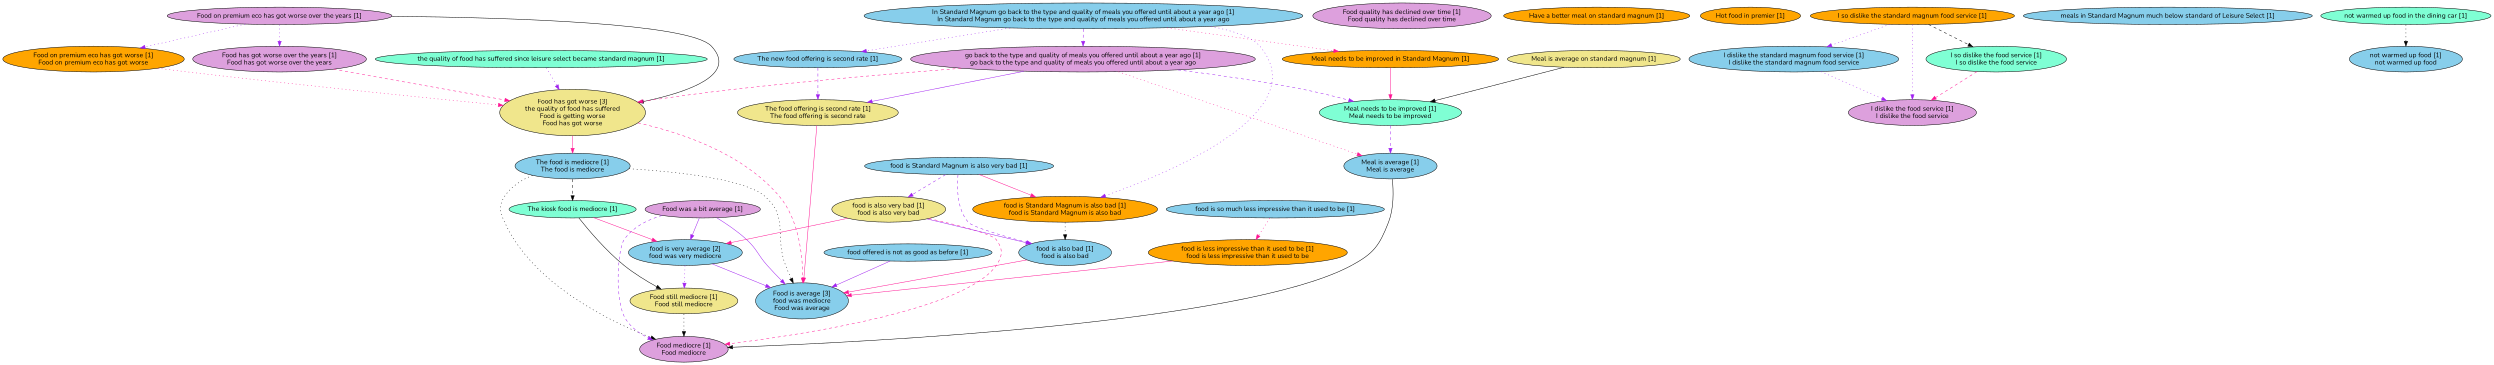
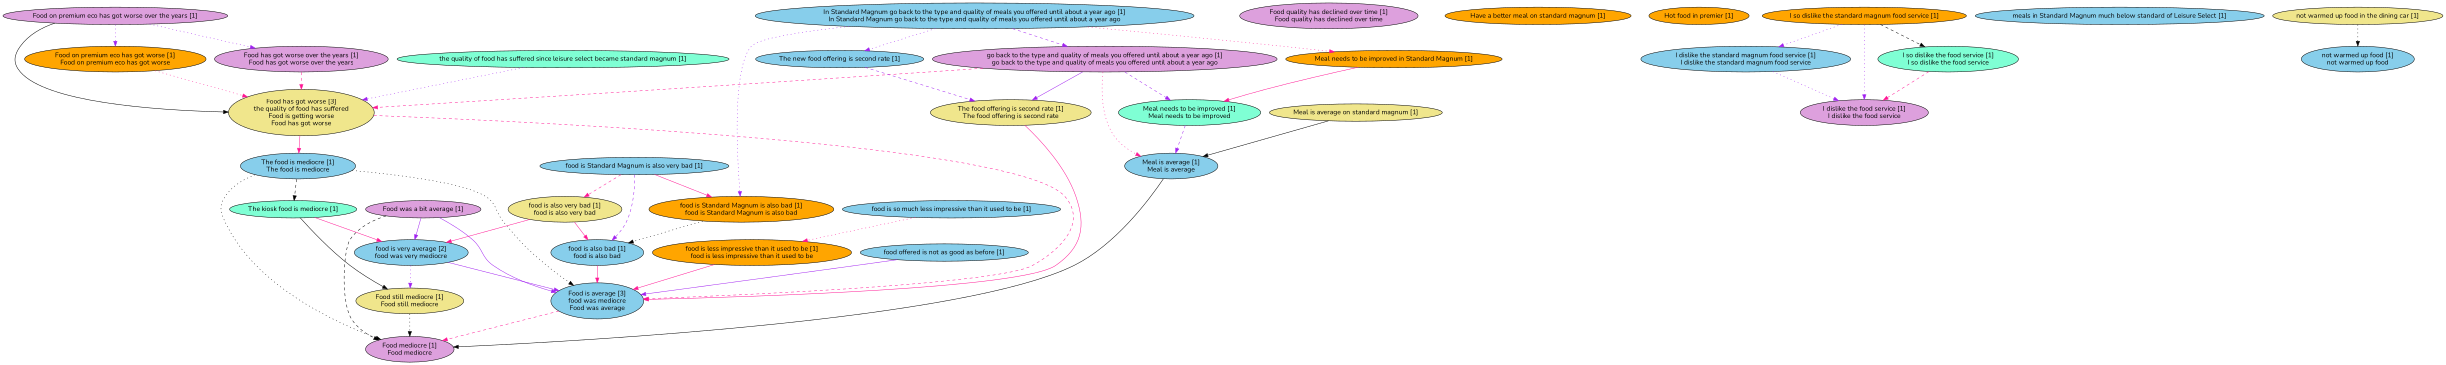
  digraph {
    fontname=Nunito
    node [fillcolor=skyblue fontname=Nunito style=filled]
    edge [color=purple fontname=Nunito style=solid]
    "food is very average [2]\nfood was very mediocre"
    "Food is average [3]\nfood was mediocre\nFood was average"
    "Food still mediocre [1]\nFood still mediocre" [fillcolor=khaki]
    "Food mediocre [1]\nFood mediocre" [fillcolor=plum]
    "Food has got worse [3]\nthe quality of food has suffered\nFood is getting worse\nFood has got worse" [fillcolor=khaki]
    "The food is mediocre [1]\nThe food is mediocre"
    "The kiosk food is mediocre [1]" [fillcolor=aquamarine]
    "Food quality has declined over time [1]\nFood quality has declined over time" [fillcolor=plum]
    "Food on premium eco has got worse over the years [1]" [fillcolor=plum]
    "Food on premium eco has got worse [1]\nFood on premium eco has got worse" [fillcolor=orange]
    "Food has got worse over the years [1]\nFood has got worse over the years" [fillcolor=plum]
    "Food was a bit average [1]" [fillcolor=plum]
    "Have a better meal on standard magnum [1]" [fillcolor=orange]
    "Hot food in premier [1]" [fillcolor=orange]
    "I so dislike the standard magnum food service [1]" [fillcolor=orange]
    "I dislike the standard magnum food service [1]\nI dislike the standard magnum food service"
    "I dislike the food service [1]\nI dislike the food service" [fillcolor=plum]
    "I so dislike the food service [1]\nI so dislike the food service" [fillcolor=aquamarine]
    "go back to the type and quality of meals you offered until about a year ago [1]\ngo back to the type and quality of meals you offered until about a year ago" [fillcolor=plum]
    "In Standard Magnum go back to the type and quality of meals you offered until about a year ago [1]\nIn Standard Magnum go back to the type and quality of meals you offered until about a year ago"
    "Meal needs to be improved in Standard Magnum [1]" [fillcolor=orange]
    "The new food offering is second rate [1]"
    "food is Standard Magnum is also bad [1]\nfood is Standard Magnum is also bad" [fillcolor=orange]
    "Meal is average [1]\nMeal is average"
    "Meal needs to be improved [1]\nMeal needs to be improved" [fillcolor=aquamarine]
    "The food offering is second rate [1]\nThe food offering is second rate" [fillcolor=khaki]
    "food is also bad [1]\nfood is also bad"
    "Meal is average on standard magnum [1]" [fillcolor=khaki]
    "food is Standard Magnum is also very bad [1]"
    "food is also very bad [1]\nfood is also very bad" [fillcolor=khaki]
    "food is less impressive than it used to be [1]\nfood is less impressive than it used to be" [fillcolor=orange]
    "food is so much less impressive than it used to be [1]"
    "food offered is not as good as before [1]"
    "meals in Standard Magnum much below standard of Leisure Select [1]"
-   "not warmed up food in the dining car [1]" [fillcolor=aquamarine]
+   "not warmed up food in the dining car [1]" [fillcolor=khaki]
    "not warmed up food [1]\nnot warmed up food"
    "the quality of food has suffered since leisure select became standard magnum [1]" [fillcolor=aquamarine]
    "food is very average [2]\nfood was very mediocre" -> "Food is average [3]\nfood was mediocre\nFood was average"
    "food is very average [2]\nfood was very mediocre" -> "Food still mediocre [1]\nFood still mediocre" [style=dotted]
-   "food is also very bad [1]\nfood is also very bad" -> "Food mediocre [1]\nFood mediocre" [color=deeppink style=dashed]
+   "Food is average [3]\nfood was mediocre\nFood was average" -> "Food mediocre [1]\nFood mediocre" [color=deeppink style=dashed]
    "Food still mediocre [1]\nFood still mediocre" -> "Food mediocre [1]\nFood mediocre" [color=black style=dotted]
    "Food has got worse [3]\nthe quality of food has suffered\nFood is getting worse\nFood has got worse" -> "Food is average [3]\nfood was mediocre\nFood was average" [color=deeppink style=dashed]
    "Food has got worse [3]\nthe quality of food has suffered\nFood is getting worse\nFood has got worse" -> "The food is mediocre [1]\nThe food is mediocre" [color=deeppink]
    "The food is mediocre [1]\nThe food is mediocre" -> "Food is average [3]\nfood was mediocre\nFood was average" [color=black style=dotted]
    "The food is mediocre [1]\nThe food is mediocre" -> "Food mediocre [1]\nFood mediocre" [color=black style=dotted]
    "The food is mediocre [1]\nThe food is mediocre" -> "The kiosk food is mediocre [1]" [color=black style=dashed]
    "The kiosk food is mediocre [1]" -> "food is very average [2]\nfood was very mediocre" [color=deeppink]
    "The kiosk food is mediocre [1]" -> "Food still mediocre [1]\nFood still mediocre" [color=black]
    "Food on premium eco has got worse over the years [1]" -> "Food has got worse [3]\nthe quality of food has suffered\nFood is getting worse\nFood has got worse" [color=black]
    "Food on premium eco has got worse over the years [1]" -> "Food on premium eco has got worse [1]\nFood on premium eco has got worse" [style=dotted]
    "Food on premium eco has got worse over the years [1]" -> "Food has got worse over the years [1]\nFood has got worse over the years" [style=dotted]
    "Food on premium eco has got worse [1]\nFood on premium eco has got worse" -> "Food has got worse [3]\nthe quality of food has suffered\nFood is getting worse\nFood has got worse" [color=deeppink style=dotted]
    "Food has got worse over the years [1]\nFood has got worse over the years" -> "Food has got worse [3]\nthe quality of food has suffered\nFood is getting worse\nFood has got worse" [color=deeppink style=dashed]
    "Food was a bit average [1]" -> "food is very average [2]\nfood was very mediocre"
    "Food was a bit average [1]" -> "Food is average [3]\nfood was mediocre\nFood was average"
-   "Food was a bit average [1]" -> "Food mediocre [1]\nFood mediocre" [style=dashed]
+   "Food was a bit average [1]" -> "Food mediocre [1]\nFood mediocre" [color=black style=dashed]
    "I so dislike the standard magnum food service [1]" -> "I dislike the standard magnum food service [1]\nI dislike the standard magnum food service" [style=dotted]
    "I so dislike the standard magnum food service [1]" -> "I dislike the food service [1]\nI dislike the food service" [style=dotted]
    "I so dislike the standard magnum food service [1]" -> "I so dislike the food service [1]\nI so dislike the food service" [color=black style=dashed]
    "I dislike the standard magnum food service [1]\nI dislike the standard magnum food service" -> "I dislike the food service [1]\nI dislike the food service" [style=dotted]
    "I so dislike the food service [1]\nI so dislike the food service" -> "I dislike the food service [1]\nI dislike the food service" [color=deeppink style=dashed]
    "go back to the type and quality of meals you offered until about a year ago [1]\ngo back to the type and quality of meals you offered until about a year ago" -> "Food has got worse [3]\nthe quality of food has suffered\nFood is getting worse\nFood has got worse" [color=deeppink style=dashed]
    "go back to the type and quality of meals you offered until about a year ago [1]\ngo back to the type and quality of meals you offered until about a year ago" -> "Meal is average [1]\nMeal is average" [color=deeppink style=dotted]
    "go back to the type and quality of meals you offered until about a year ago [1]\ngo back to the type and quality of meals you offered until about a year ago" -> "Meal needs to be improved [1]\nMeal needs to be improved" [style=dashed]
    "go back to the type and quality of meals you offered until about a year ago [1]\ngo back to the type and quality of meals you offered until about a year ago" -> "The food offering is second rate [1]\nThe food offering is second rate"
    "In Standard Magnum go back to the type and quality of meals you offered until about a year ago [1]\nIn Standard Magnum go back to the type and quality of meals you offered until about a year ago" -> "go back to the type and quality of meals you offered until about a year ago [1]\ngo back to the type and quality of meals you offered until about a year ago" [style=dashed]
    "In Standard Magnum go back to the type and quality of meals you offered until about a year ago [1]\nIn Standard Magnum go back to the type and quality of meals you offered until about a year ago" -> "Meal needs to be improved in Standard Magnum [1]" [color=deeppink style=dotted]
    "In Standard Magnum go back to the type and quality of meals you offered until about a year ago [1]\nIn Standard Magnum go back to the type and quality of meals you offered until about a year ago" -> "The new food offering is second rate [1]" [style=dotted]
    "In Standard Magnum go back to the type and quality of meals you offered until about a year ago [1]\nIn Standard Magnum go back to the type and quality of meals you offered until about a year ago" -> "food is Standard Magnum is also bad [1]\nfood is Standard Magnum is also bad" [style=dotted]
    "Meal needs to be improved in Standard Magnum [1]" -> "Meal needs to be improved [1]\nMeal needs to be improved" [color=deeppink]
    "The new food offering is second rate [1]" -> "The food offering is second rate [1]\nThe food offering is second rate" [style=dashed]
    "food is Standard Magnum is also bad [1]\nfood is Standard Magnum is also bad" -> "food is also bad [1]\nfood is also bad" [color=black style=dotted]
    "Meal is average [1]\nMeal is average" -> "Food mediocre [1]\nFood mediocre" [color=black]
    "Meal needs to be improved [1]\nMeal needs to be improved" -> "Meal is average [1]\nMeal is average" [style=dashed]
    "The food offering is second rate [1]\nThe food offering is second rate" -> "Food is average [3]\nfood was mediocre\nFood was average" [color=deeppink]
    "food is also bad [1]\nfood is also bad" -> "Food is average [3]\nfood was mediocre\nFood was average" [color=deeppink]
-   "Meal is average on standard magnum [1]" -> "Meal needs to be improved [1]\nMeal needs to be improved" [color=black]
+   "Meal is average on standard magnum [1]" -> "Meal is average [1]\nMeal is average" [color=black]
    "food is Standard Magnum is also very bad [1]" -> "food is Standard Magnum is also bad [1]\nfood is Standard Magnum is also bad" [color=deeppink]
    "food is Standard Magnum is also very bad [1]" -> "food is also bad [1]\nfood is also bad" [style=dashed]
-   "food is Standard Magnum is also very bad [1]" -> "food is also very bad [1]\nfood is also very bad" [style=dashed]
+   "food is Standard Magnum is also very bad [1]" -> "food is also very bad [1]\nfood is also very bad" [color=deeppink style=dashed]
    "food is also very bad [1]\nfood is also very bad" -> "food is very average [2]\nfood was very mediocre" [color=deeppink]
-   "food is also very bad [1]\nfood is also very bad" -> "food is also bad [1]\nfood is also bad"
+   "food is also very bad [1]\nfood is also very bad" -> "food is also bad [1]\nfood is also bad" [color=deeppink]
    "food is less impressive than it used to be [1]\nfood is less impressive than it used to be" -> "Food is average [3]\nfood was mediocre\nFood was average" [color=deeppink]
    "food is so much less impressive than it used to be [1]" -> "food is less impressive than it used to be [1]\nfood is less impressive than it used to be" [color=deeppink style=dotted]
    "food offered is not as good as before [1]" -> "Food is average [3]\nfood was mediocre\nFood was average"
    "not warmed up food in the dining car [1]" -> "not warmed up food [1]\nnot warmed up food" [color=black style=dotted]
    "the quality of food has suffered since leisure select became standard magnum [1]" -> "Food has got worse [3]\nthe quality of food has suffered\nFood is getting worse\nFood has got worse" [style=dotted]
  }
